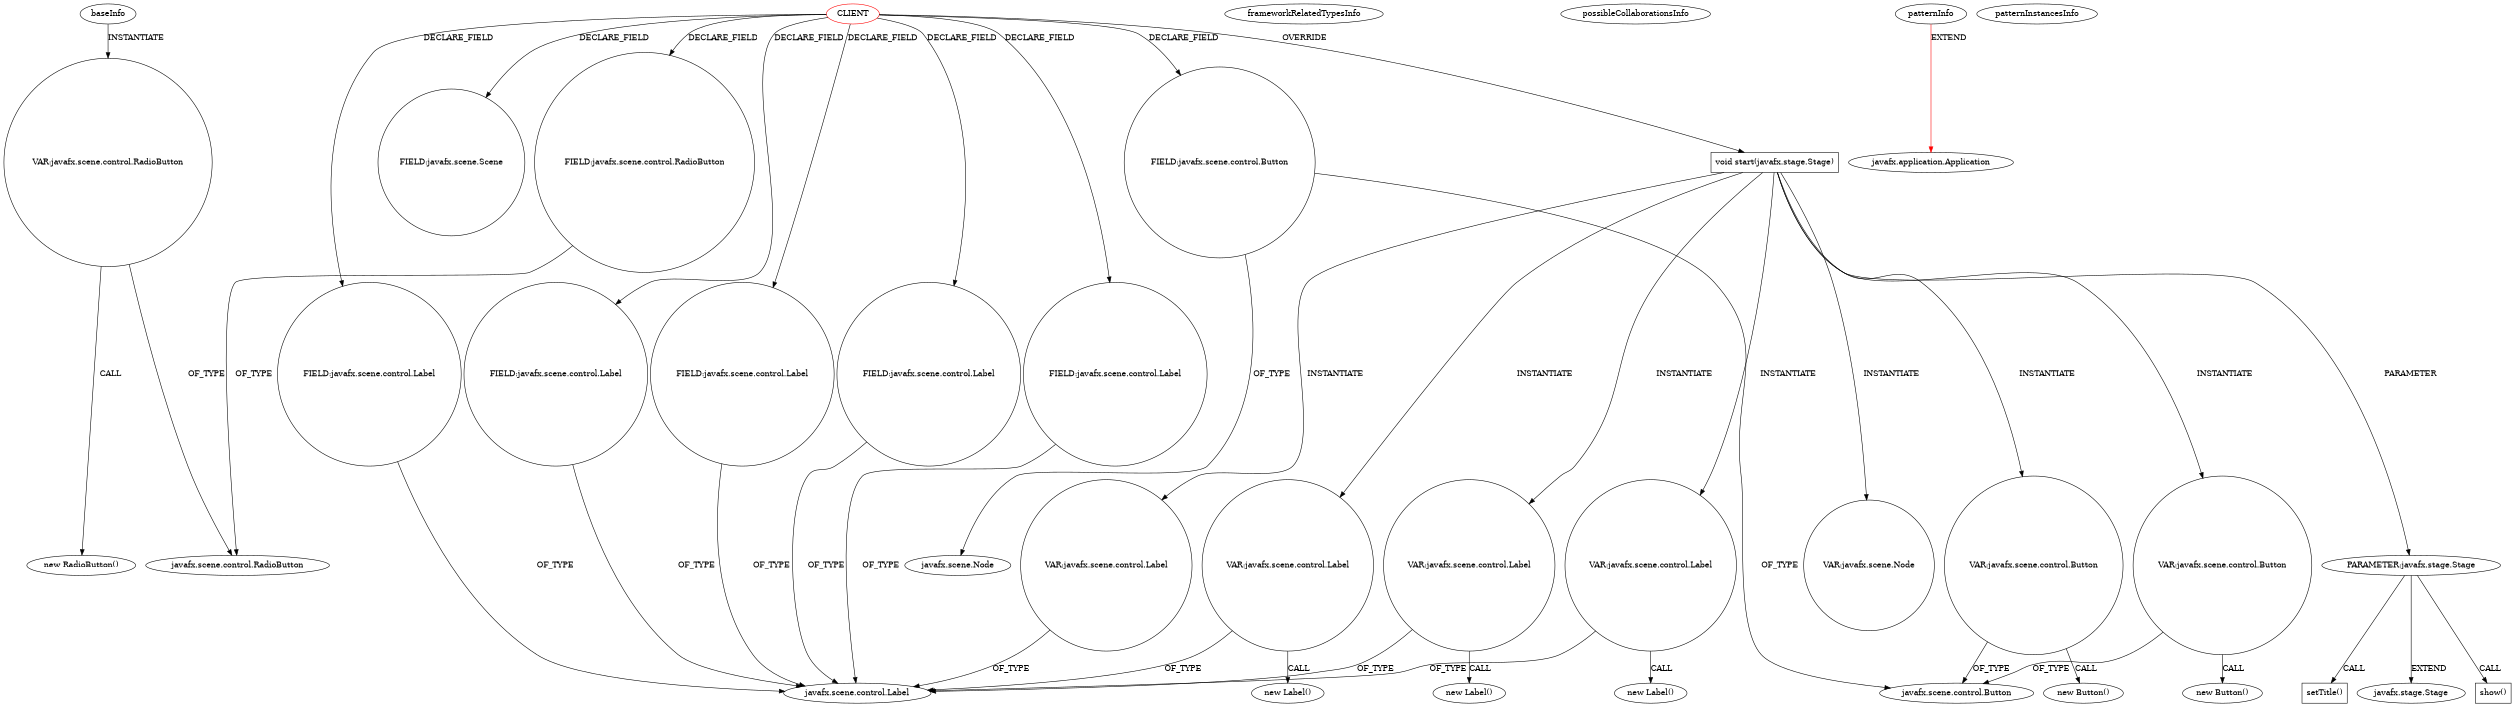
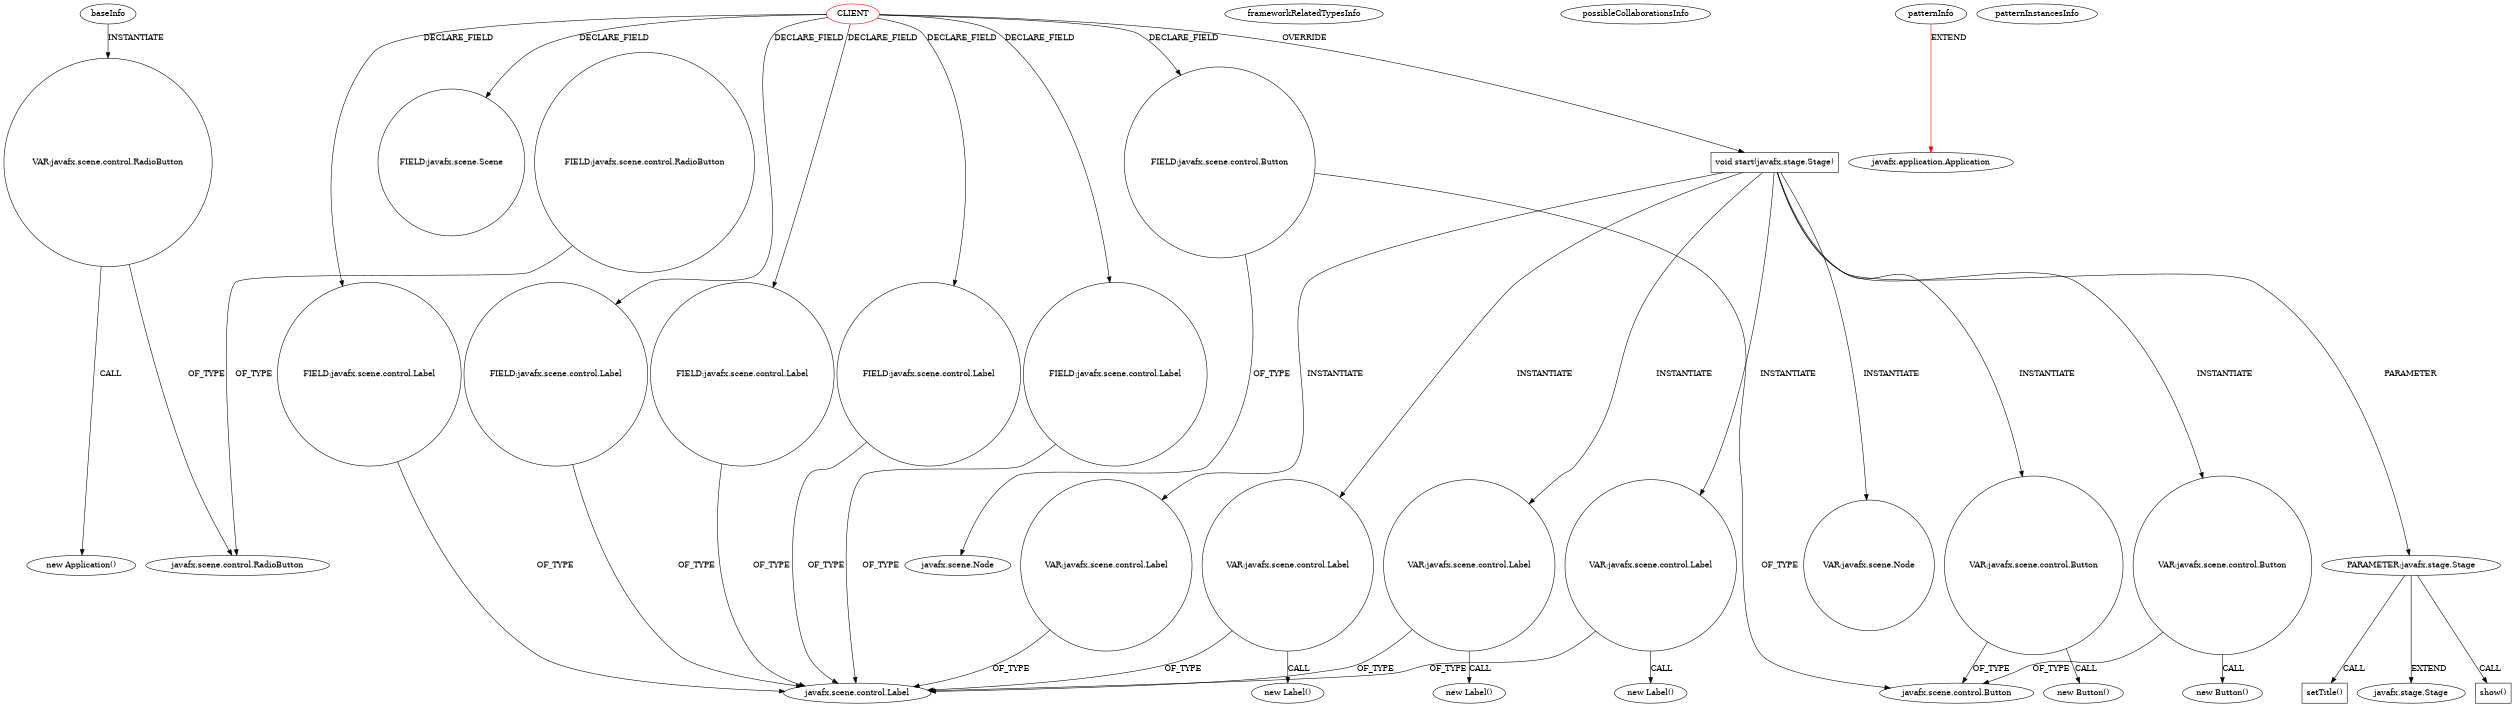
  digraph {
    node [isFrameworkType=false vertexType=VARIABLE_EXPRESION]
    baseInfo [category=pattern graphId=2352 isAnonymous=false possibleRelation=false isFrameworkType="" vertexType=""]
    n2 [label="VAR:javafx.scene.control.RadioButton" shape=circle]
    frameworkRelatedTypesInfo [0="javafx.application.Application" isFrameworkType="" vertexType=""]
    possibleCollaborationsInfo [isFrameworkType="" vertexType=""]
    patternInfo [frequency=2.0 patternRootClient=0 isFrameworkType="" vertexType=""]
    n6 [label="javafx.application.Application" vertexType=FRAMEWORK_CLASS_TYPE]
    patternInstancesInfo [0="Meldanor-GraphDemo~/Meldanor-GraphDemo/GraphDemo-master/src/main/java/de/meldanor/graphdemo/gui/MainGUI.java~MainGUI~956" 1="Cslice-Province~/Cslice-Province/Province-master/ProvincialMiner/src/Provincial_Miner/Gui2.java~Gui2~260" isFrameworkType="" vertexType=""]
-   n8 [label="new RadioButton()" vertexType=CONSTRUCTOR_CALL]
+   n8 [label="new Application()" vertexType=CONSTRUCTOR_CALL]
    n9 [label="javafx.scene.control.RadioButton" vertexType=FRAMEWORK_CLASS_TYPE]
    n10 [label="void start(javafx.stage.Stage)" shape=box vertexType=OVERRIDING_METHOD_DECLARATION]
    n11 [label="PARAMETER:javafx.stage.Stage" vertexType=PARAMETER_DECLARATION]
    n12 [label="VAR:javafx.scene.control.Button" shape=circle]
    n13 [label="VAR:javafx.scene.control.Button" shape=circle]
    n14 [label="VAR:javafx.scene.Node" shape=circle]
    n15 [label="VAR:javafx.scene.control.Label" shape=circle]
    n16 [label="VAR:javafx.scene.control.Label" shape=circle]
    n17 [label="VAR:javafx.scene.control.Label" shape=circle]
    n18 [label="VAR:javafx.scene.control.Label" shape=circle]
    n19 [label="javafx.stage.Stage" vertexType=FRAMEWORK_CLASS_TYPE]
    n20 [label="show()" shape=box vertexType=INSIDE_CALL]
    n21 [label="setTitle()" shape=box vertexType=INSIDE_CALL]
    n22 [label="javafx.scene.control.Button" vertexType=FRAMEWORK_CLASS_TYPE]
    n23 [label="new Button()" vertexType=CONSTRUCTOR_CALL]
    n24 [label="new Button()" vertexType=CONSTRUCTOR_CALL]
    n25 [label="javafx.scene.control.Label" vertexType=FRAMEWORK_CLASS_TYPE]
    n26 [label="new Label()" vertexType=CONSTRUCTOR_CALL]
    n27 [label="new Label()" vertexType=CONSTRUCTOR_CALL]
    n28 [label="new Label()" vertexType=CONSTRUCTOR_CALL]
    n29 [color=red label=CLIENT vertexType=ROOT_CLIENT_CLASS_DECLARATION]
    n30 [label="FIELD:javafx.scene.control.Button" shape=circle vertexType=FIELD_DECLARATION]
    n31 [label="FIELD:javafx.scene.control.RadioButton" shape=circle vertexType=FIELD_DECLARATION]
    n32 [label="FIELD:javafx.scene.Scene" shape=circle vertexType=FIELD_DECLARATION]
    n33 [label="FIELD:javafx.scene.control.Label" shape=circle vertexType=FIELD_DECLARATION]
    n34 [label="FIELD:javafx.scene.control.Label" shape=circle vertexType=FIELD_DECLARATION]
    n35 [label="FIELD:javafx.scene.control.Label" shape=circle vertexType=FIELD_DECLARATION]
    n36 [label="FIELD:javafx.scene.control.Label" shape=circle vertexType=FIELD_DECLARATION]
    n37 [label="FIELD:javafx.scene.control.Label" shape=circle vertexType=FIELD_DECLARATION]
    n38 [label="javafx.scene.Node" vertexType=FRAMEWORK_CLASS_TYPE]
    baseInfo -> n2 [label=INSTANTIATE]
    n2 -> n8 [label=CALL]
    n2 -> n9 [label=OF_TYPE]
    patternInfo -> n6 [color=red label=EXTEND]
    n10 -> n11 [label=PARAMETER]
    n10 -> n12 [label=INSTANTIATE]
    n10 -> n13 [label=INSTANTIATE]
    n10 -> n14 [label=INSTANTIATE]
    n10 -> n15 [label=INSTANTIATE]
    n10 -> n16 [label=INSTANTIATE]
    n10 -> n17 [label=INSTANTIATE]
    n10 -> n18 [label=INSTANTIATE]
    n11 -> n19 [label=EXTEND]
    n11 -> n20 [label=CALL]
    n11 -> n21 [label=CALL]
    n12 -> n22 [label=OF_TYPE]
    n12 -> n23 [label=CALL]
    n13 -> n22 [label=OF_TYPE]
    n13 -> n24 [label=CALL]
    n15 -> n25 [label=OF_TYPE]
    n15 -> n26 [label=CALL]
    n16 -> n25 [label=OF_TYPE]
    n16 -> n27 [label=CALL]
    n17 -> n25 [label=OF_TYPE]
    n17 -> n28 [label=CALL]
    n18 -> n25 [label=OF_TYPE]
    n29 -> n10 [label=OVERRIDE]
    n29 -> n30 [label=DECLARE_FIELD]
-   n29 -> n31 [label=DECLARE_FIELD]
    n29 -> n32 [label=DECLARE_FIELD]
    n29 -> n33 [label=DECLARE_FIELD]
    n29 -> n34 [label=DECLARE_FIELD]
    n29 -> n35 [label=DECLARE_FIELD]
    n29 -> n36 [label=DECLARE_FIELD]
    n29 -> n37 [label=DECLARE_FIELD]
    n30 -> n22 [label=OF_TYPE]
    n30 -> n38 [label=OF_TYPE]
    n31 -> n9 [label=OF_TYPE]
    n33 -> n25 [label=OF_TYPE]
    n34 -> n25 [label=OF_TYPE]
    n35 -> n25 [label=OF_TYPE]
    n36 -> n25 [label=OF_TYPE]
    n37 -> n25 [label=OF_TYPE]
  }
